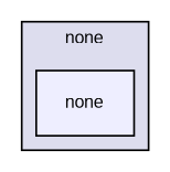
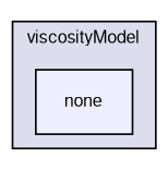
  digraph {
    compound=true
    rankdir=LR
    n1 [fillcolor="#eeeeff" fontname=FreeSans fontsize=10 label=none pencolor=black shape=box style=filled]
    subgraph cluster_1 {
      bgcolor="#ddddee"
      fontname=FreeSans
      fontsize=10
-     label=none
+     label=viscosityModel
      pencolor=black
      n1
    }
  }
